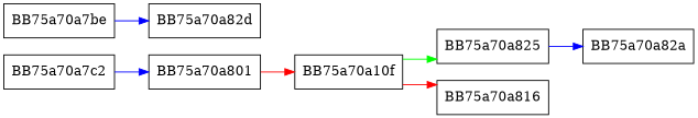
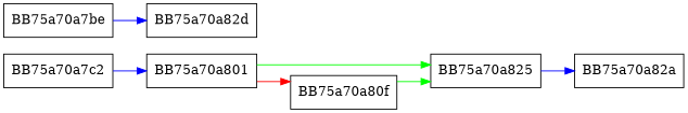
  digraph {
    rankdir=LR
    splines=ortho
    node [shape=box]
    edge [color=blue]
    BB75a70a7c2
    BB75a70a801
    BB75a70a7be
    BB75a70a82d
    BB75a70a825
-   BB75a70a80f [label=BB75a70a10f]
+   BB75a70a80f
    BB75a70a82a
-   BB75a70a816
    BB75a70a7c2 -> BB75a70a801
+   BB75a70a801 -> BB75a70a825 [color=green]
    BB75a70a801 -> BB75a70a80f [color=red]
    BB75a70a7be -> BB75a70a82d
    BB75a70a825 -> BB75a70a82a
    BB75a70a80f -> BB75a70a825 [color=green]
-   BB75a70a80f -> BB75a70a816 [color=red]
  }
